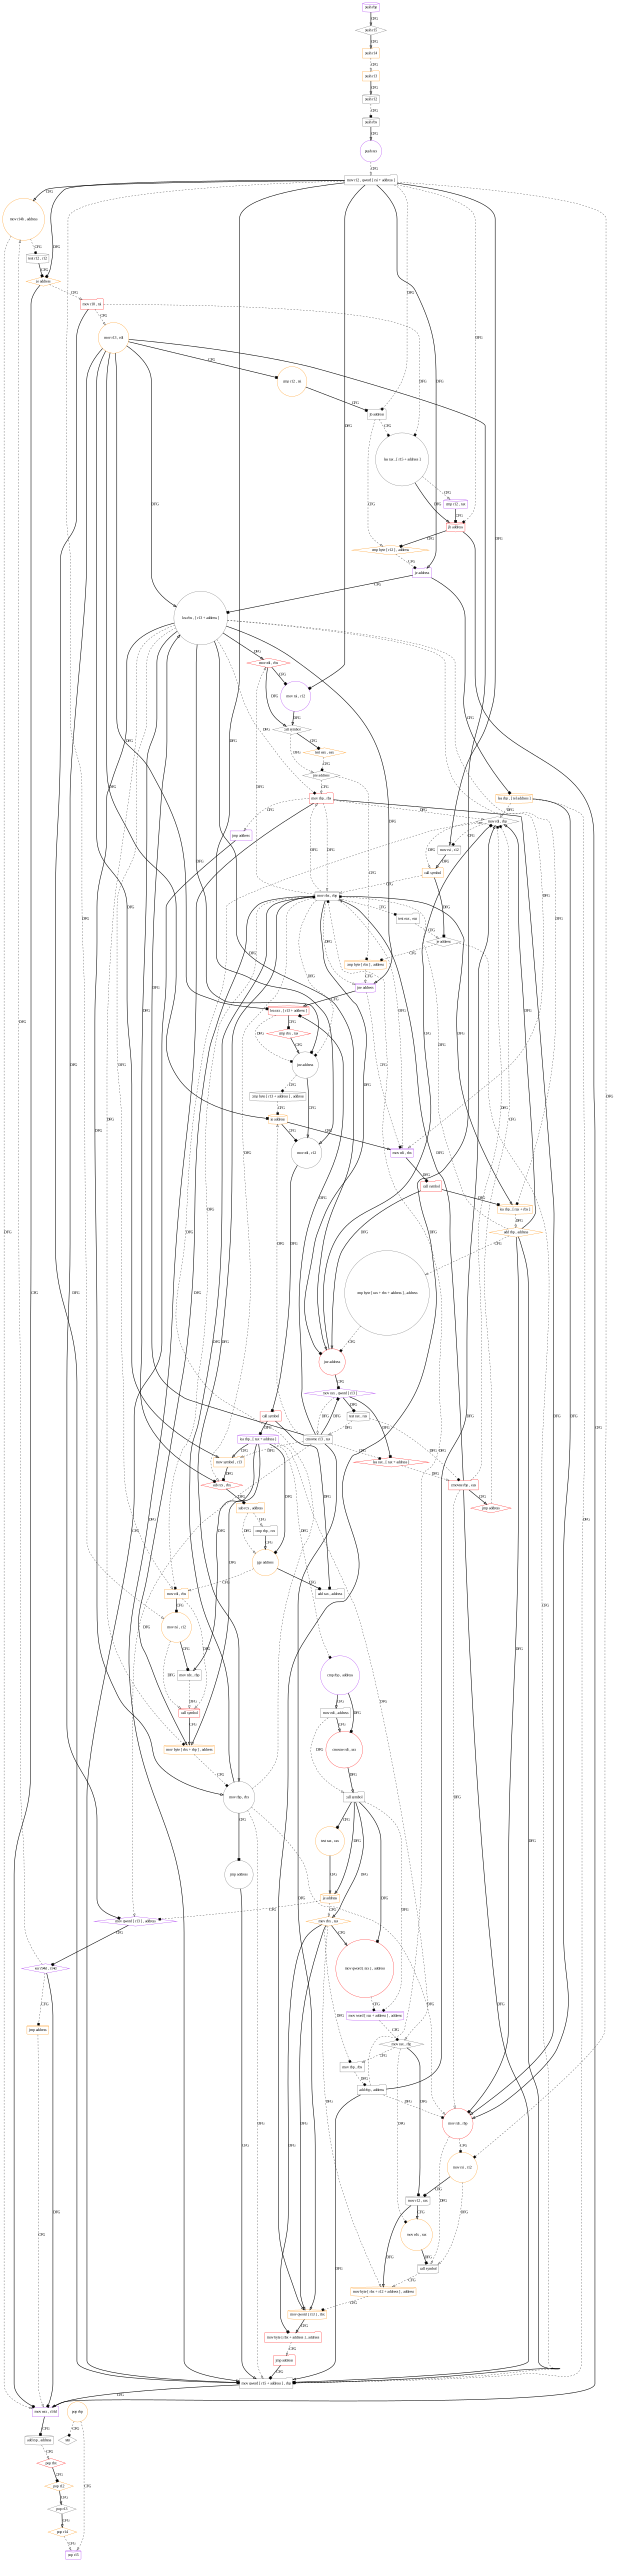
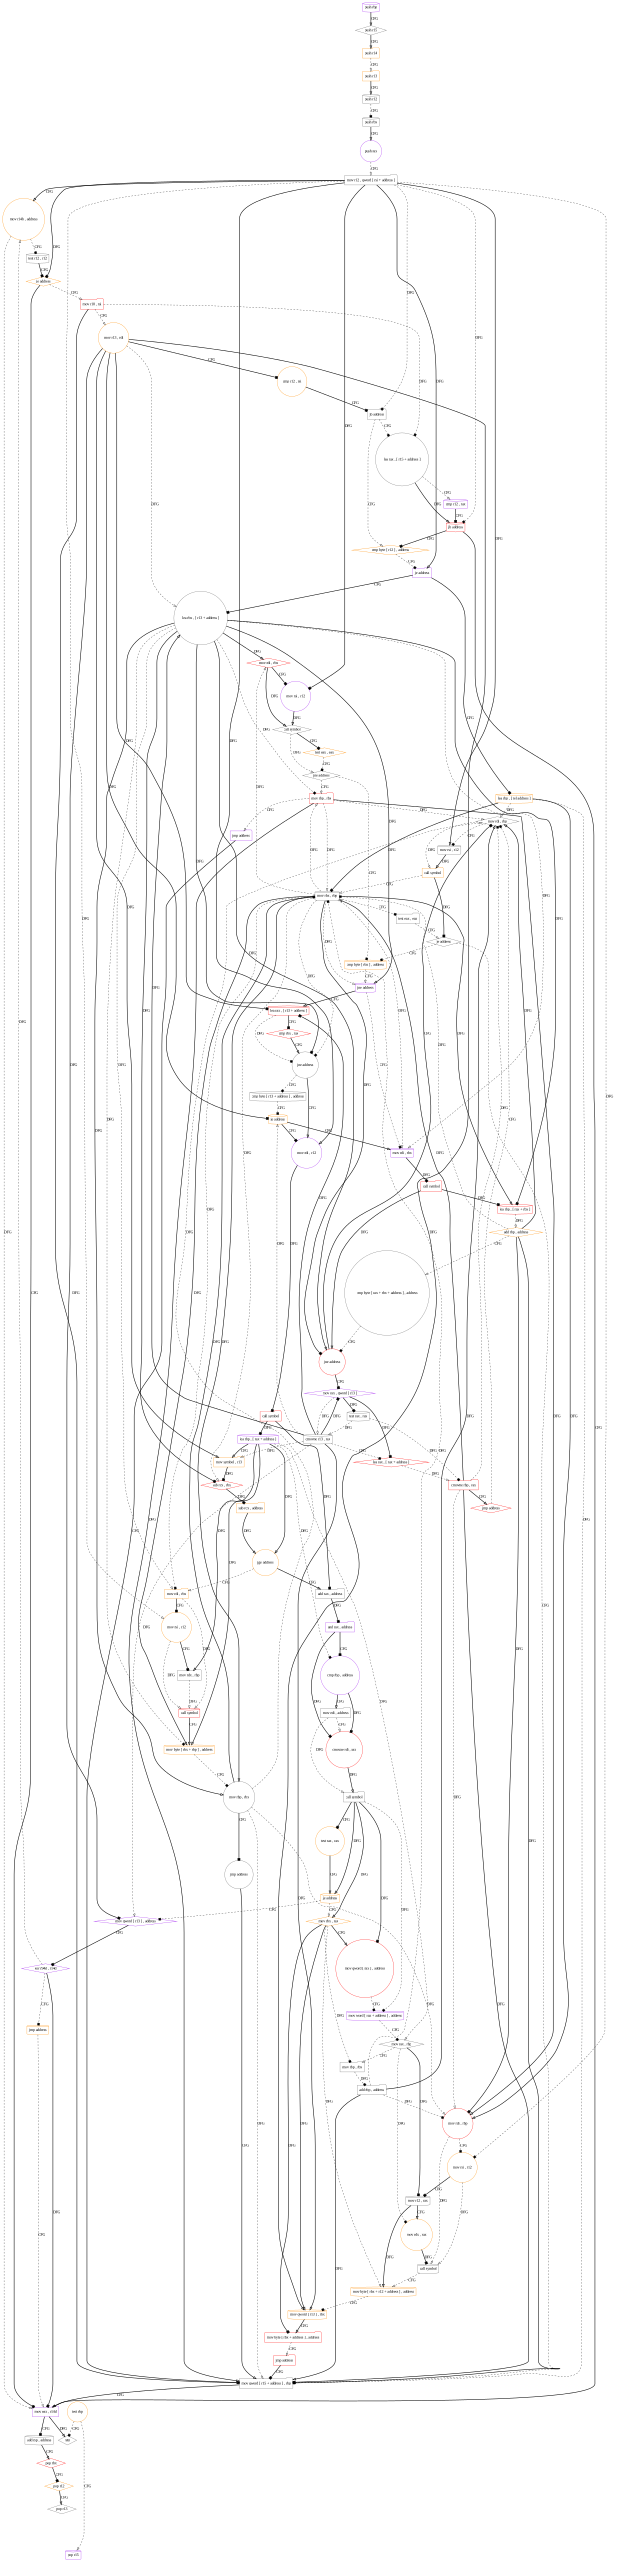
  digraph {
    fontname="Liberation Serif"
    node [color=gray40 fontname="Liberation Serif" shape=cylinder]
    edge [arrowhead=onormal fontname="Liberation Serif" style=bold]
    n1 [color=purple label="push rbp"]
    n2 [label="push r15" shape=diamond]
    n3 [color=darkorange label="push r14" shape=folder]
    n4 [color=darkorange label="push r13" shape=folder]
    n5 [label="push r12"]
    n6 [label="push rbx"]
    n7 [color=purple label="push rax" shape=circle]
    n8 [label="mov r12 , qword [ rsi + address ]" shape=folder]
    n9 [color=darkorange label="mov r14b , address" shape=circle]
    n10 [color=darkorange label="je address" shape=diamond]
    n11 [label="jb address" shape=folder]
    n12 [color=purple label="je address" shape=folder]
    n13 [color=red label="jb address"]
    n14 [color=purple label="mov rsi , r12" shape=circle]
-   n15 [label="mov rdi , r12" shape=circle]
+   n15 [color=purple label="mov rdi , r12" shape=circle]
    n16 [label="mov rsi , r12"]
    n17 [color=darkorange label="mov rsi , r12" shape=circle]
    n18 [color=darkorange label="mov rsi , r12" shape=circle]
    n19 [label="test r12 , r12"]
    n20 [color=purple label="mov eax , r14d" shape=folder]
    n21 [color=red label="mov r10 , rsi" shape=folder]
    n22 [label="lea rax , [ r15 + address ]" shape=circle]
    n23 [color=darkorange label="cmp byte [ r12 ] , address" shape=diamond]
    n24 [label="lea rbx , [ r13 + address ]" shape=circle]
    n25 [color=darkorange label="lea rbp , [ rel address ]"]
    n26 [label="call symbol" shape=diamond]
    n27 [color=red label="call symbol" shape=folder]
    n28 [color=darkorange label="call symbol" shape=folder]
    n29 [label="mov rdx , rbp" shape=folder]
    n30 [color=red label="call symbol"]
    n31 [label="mov r12 , rax"]
    n32 [label="call symbol"]
    n33 [label="add rsp , address"]
    n34 [label=retn shape=diamond]
    n35 [color=darkorange label="mov r13 , rdi" shape=circle]
    n36 [label="mov qword [ r15 + address ] , rbp" shape=folder]
    n37 [color=red label="pop rbx" shape=diamond]
    n38 [color=darkorange label="cmp r12 , rsi" shape=circle]
    n39 [color=red label="lea rax , [ r13 + address ]"]
    n40 [color=darkorange label="mov symbol , r13" shape=folder]
    n41 [color=darkorange label="je address"]
    n42 [color=purple label="mov qword [ r13 ] , address" shape=diamond]
    n43 [color=darkorange label="mov qword [ r13 ] , rbx"]
    n44 [color=purple label="cmp r12 , rax"]
    n45 [color=darkorange label="pop r12" shape=diamond]
    n46 [label="pop r13" shape=diamond]
-   n47 [color=darkorange label="pop r14" shape=diamond]
    n48 [color=purple label="pop r15"]
-   n49 [color=darkorange label="pop rbp" shape=circle]
+   n49 [color=darkorange label="test rbp" shape=circle]
    n50 [color=red label="mov rdi , rbx" shape=diamond]
    n51 [color=red label="mov rbp , rbx" shape=folder]
    n52 [color=purple label="jne address"]
    n53 [color=purple label="mov rdi , rbx"]
-   n54 [color=darkorange label="lea rbp , [ rax + rbx ]"]
+   n54 [color=red label="lea rbp , [ rax + rbx ]"]
    n55 [color=red label="jne address" shape=circle]
    n56 [label="jne address" shape=circle]
    n57 [color=red label="sub rcx , rbx" shape=diamond]
    n58 [color=darkorange label="mov rdi , rbx" shape=folder]
    n59 [color=darkorange label="mov byte [ rbx + rbp ] , address"]
    n60 [label="mov rbp , rbx" shape=circle]
    n61 [color=red label="cmp rbx , rax" shape=diamond]
    n62 [color=purple label="mov rax , qword [ r13 ]" shape=diamond]
    n63 [label="test rax , rax"]
    n64 [label="cmovne r13 , rax"]
    n65 [color=red label="lea rax , [ rax + address ]" shape=diamond]
    n66 [color=purple label="xor r94d , r14d" shape=diamond]
    n67 [color=red label="mov byte [ rbx + address ] , address" shape=folder]
    n68 [label="mov rdi , rbp" shape=diamond]
    n69 [label="mov rbx , rbp"]
    n70 [color=red label="mov rdi , rbp" shape=circle]
    n71 [label="test eax , eax" shape=folder]
    n72 [color=purple label="jmp address" shape=folder]
    n73 [color=red label="call symbol" shape=folder]
    n74 [color=darkorange label="add rbp , address" shape=diamond]
    n75 [label="cmp byte [ r13 + address ] , address"]
    n76 [color=darkorange label="sub rcx , address" shape=folder]
    n77 [label="jmp address" shape=circle]
    n78 [color=darkorange label="test eax , eax" shape=diamond]
    n79 [label="jne address" shape=diamond]
    n80 [color=darkorange label="cmp byte [ rbx ] , address"]
    n81 [label="cmp byte [ rax + rbx + address ] , address" shape=circle]
    n82 [label="je address" shape=diamond]
-   n83 [color=red label="cmovne rbp , eax" shape=folder]
+   n83 [color=red label="cmovne rbp , rax" shape=folder]
    n84 [color=purple label="lea rbp , [ rax + address ]"]
    n85 [label="add rax , address" shape=folder]
    n86 [color=red label="jmp address" shape=diamond]
    n87 [color=darkorange label="jge address" shape=circle]
    n88 [color=purple label="cmp rbp , address" shape=circle]
    n89 [label="mov rax , rbp" shape=diamond]
+   n90 [color=purple label="and rax , address" shape=folder]
    n91 [color=red label="cmovae rdi , rax" shape=circle]
    n92 [label="mov edi , address" shape=folder]
    n93 [label="mov rbp , rbx" shape=folder]
    n94 [color=darkorange label="mov rdx , rax" shape=circle]
-   n95 [label="cmp rbp , rcx" shape=folder]
    n96 [label="call symbol" shape=folder]
    n97 [color=darkorange label="test rax , rax" shape=circle]
    n98 [color=darkorange label="je address"]
    n99 [color=darkorange label="mov rbx , rax" shape=diamond]
    n100 [color=red label="mov qword [ rax ] , address" shape=circle]
    n101 [color=purple label="mov word [ rax + address ] , address"]
    n102 [color=darkorange label="mov byte [ rbx + r12 + address ] , address"]
    n103 [color=darkorange label="jmp address"]
    n104 [label="add rbp , address" shape=folder]
    n105 [color=red label="jmp address" shape=folder]
    n1 -> n2 [label=CFG]
    n2 -> n3 [label=CFG]
    n3 -> n4 [label=CFG style=dashed]
    n4 -> n5 [label=CFG]
    n5 -> n6 [arrowhead=box label=CFG style=dashed]
    n6 -> n7 [label=CFG]
    n7 -> n8 [label=CFG style=dashed]
    n8 -> n9 [label=CFG]
    n8 -> n10 [arrowhead=box label=DFG]
    n8 -> n11 [arrowhead=box label=DFG style=dashed]
    n8 -> n12 [label=DFG]
    n8 -> n13 [arrowhead=box label=DFG style=dashed]
    n8 -> n14 [arrowhead=box label=DFG]
    n8 -> n15 [label=DFG]
    n8 -> n16 [label=DFG]
    n8 -> n17 [label=DFG style=dashed]
    n8 -> n18 [arrowhead=box label=DFG style=dashed]
    n9 -> n19 [arrowhead=box label=CFG style=dashed]
    n9 -> n20 [label=DFG style=dashed]
    n10 -> n20 [arrowhead=box label=CFG]
    n10 -> n21 [label=CFG style=dashed]
    n11 -> n22 [arrowhead=box label=CFG style=dashed]
    n11 -> n23 [label=CFG style=dashed]
    n12 -> n24 [arrowhead=box label=CFG]
    n12 -> n25 [arrowhead=box label=CFG]
    n13 -> n20 [label=CFG]
    n13 -> n23 [arrowhead=box label=CFG]
    n14 -> n26 [label=DFG]
    n15 -> n27 [arrowhead=box label=DFG]
    n16 -> n28 [label=DFG]
    n17 -> n29 [arrowhead=box label=CFG]
    n17 -> n30 [label=DFG style=dashed]
    n18 -> n31 [arrowhead=box label=CFG]
    n18 -> n32 [label=DFG style=dashed]
    n19 -> n10 [arrowhead=box label=CFG]
    n20 -> n33 [arrowhead=box label=CFG]
+   n20 -> n34 [label=DFG]
    n21 -> n22 [arrowhead=box label=DFG style=dashed]
    n21 -> n35 [label=CFG style=dashed]
    n21 -> n36 [arrowhead=box label=DFG]
    n22 -> n13 [label=DFG]
    n22 -> n44 [label=CFG style=dashed]
    n23 -> n12 [arrowhead=box label=CFG style=dashed]
    n24 -> n50 [label=DFG]
    n24 -> n51 [arrowhead=box label=DFG style=dashed]
    n24 -> n52 [label=DFG]
    n24 -> n53 [label=DFG style=dashed]
-   n24 -> n54 [arrowhead=box label=DFG style=dashed]
+   n24 -> n54 [arrowhead=box label=DFG]
    n24 -> n55 [label=DFG]
    n24 -> n56 [arrowhead=box label=DFG]
    n24 -> n57 [arrowhead=box label=DFG]
    n24 -> n58 [label=DFG style=dashed]
    n24 -> n59 [arrowhead=box label=DFG style=dashed]
    n24 -> n60 [label=DFG]
    n25 -> n36 [label=DFG style=dashed]
    n25 -> n68 [label=DFG style=dashed]
+   n25 -> n69 [arrowhead=box label=DFG]
    n25 -> n70 [label=DFG]
    n26 -> n78 [arrowhead=box label=CFG]
    n26 -> n79 [label=DFG style=dashed]
    n27 -> n84 [arrowhead=box label=DFG]
    n27 -> n85 [arrowhead=box label=DFG]
    n28 -> n69 [label=CFG style=dashed]
    n28 -> n82 [arrowhead=box label=DFG]
    n29 -> n30 [label=DFG style=dashed]
    n30 -> n59 [label=CFG]
    n31 -> n94 [label=CFG]
    n31 -> n102 [label=DFG]
    n32 -> n102 [label=CFG style=dashed]
-   n33 -> n37 [label=CFG style=dashed]
-   n35 -> n24 [label=DFG]
+   n33 -> n37 [label=CFG]
+   n35 -> n24 [label=DFG style=dashed]
    n35 -> n38 [arrowhead=box label=CFG]
    n35 -> n39 [arrowhead=box label=DFG]
    n35 -> n40 [label=DFG]
    n35 -> n41 [arrowhead=box label=DFG]
    n35 -> n42 [arrowhead=box label=DFG]
    n35 -> n43 [label=DFG]
    n36 -> n20 [label=CFG]
    n37 -> n45 [arrowhead=box label=CFG]
    n38 -> n11 [arrowhead=box label=CFG]
    n39 -> n56 [arrowhead=box label=DFG style=dashed]
    n39 -> n61 [arrowhead=box label=CFG]
    n40 -> n57 [arrowhead=box label=DFG]
    n41 -> n15 [arrowhead=box label=CFG]
    n41 -> n53 [label=CFG]
    n42 -> n66 [arrowhead=box label=CFG]
    n43 -> n67 [label=CFG]
    n44 -> n13 [arrowhead=box label=CFG]
    n45 -> n46 [label=CFG]
-   n46 -> n47 [label=CFG]
-   n47 -> n48 [label=CFG style=dashed]
    n49 -> n34 [arrowhead=box label=CFG style=dashed]
    n49 -> n48 [label=CFG style=dashed]
    n50 -> n14 [arrowhead=box label=CFG]
    n50 -> n26 [label=DFG]
    n51 -> n36 [label=DFG]
    n51 -> n68 [label=DFG style=dashed]
    n51 -> n69 [label=DFG style=dashed]
    n51 -> n70 [label=DFG]
    n51 -> n72 [label=CFG style=dashed]
    n52 -> n39 [label=CFG]
    n52 -> n53 [arrowhead=box label=CFG style=dashed]
    n53 -> n73 [arrowhead=box label=DFG]
    n54 -> n74 [label=DFG style=dashed]
    n55 -> n62 [arrowhead=box label=CFG]
    n55 -> n68 [arrowhead=box label=CFG]
    n56 -> n15 [label=CFG]
    n56 -> n75 [arrowhead=box label=CFG style=dashed]
    n57 -> n76 [arrowhead=box label=DFG]
    n58 -> n17 [arrowhead=box label=CFG]
    n58 -> n30 [label=DFG style=dashed]
    n59 -> n60 [arrowhead=box label=CFG style=dashed]
    n60 -> n36 [label=DFG style=dashed]
    n60 -> n68 [label=DFG style=dashed]
    n60 -> n69 [arrowhead=box label=DFG]
    n60 -> n70 [label=DFG style=dashed]
    n60 -> n77 [arrowhead=box label=CFG]
    n61 -> n56 [label=CFG]
    n62 -> n63 [arrowhead=box label=DFG]
    n62 -> n64 [label=DFG style=dashed]
    n62 -> n65 [arrowhead=box label=DFG]
    n63 -> n64 [label=DFG style=dashed]
    n63 -> n83 [arrowhead=box label=DFG style=dashed]
    n64 -> n24 [label=DFG]
    n64 -> n39 [arrowhead=box label=DFG]
    n64 -> n40 [label=DFG style=dashed]
    n64 -> n41 [label=DFG style=dashed]
    n64 -> n42 [label=DFG style=dashed]
    n64 -> n43 [label=DFG]
    n64 -> n62 [arrowhead=box label=DFG]
    n64 -> n65 [arrowhead=box label=CFG style=dashed]
    n65 -> n83 [label=DFG style=dashed]
    n66 -> n9 [label=DFG style=dashed]
    n66 -> n20 [arrowhead=box label=DFG]
    n66 -> n103 [arrowhead=box label=CFG style=dashed]
    n67 -> n105 [label=CFG style=dashed]
    n68 -> n16 [arrowhead=box label=CFG style=dashed]
    n68 -> n28 [label=DFG style=dashed]
    n69 -> n50 [label=DFG style=dashed]
    n69 -> n51 [label=DFG style=dashed]
    n69 -> n52 [label=DFG style=dashed]
    n69 -> n53 [label=DFG style=dashed]
    n69 -> n54 [label=DFG]
    n69 -> n55 [arrowhead=box label=DFG]
    n69 -> n56 [arrowhead=box label=DFG style=dashed]
    n69 -> n57 [label=DFG style=dashed]
    n69 -> n58 [arrowhead=box label=DFG style=dashed]
    n69 -> n59 [label=DFG]
    n69 -> n60 [label=DFG]
    n69 -> n71 [arrowhead=box label=CFG style=dashed]
    n70 -> n18 [arrowhead=box label=CFG style=dashed]
    n70 -> n32 [label=DFG style=dashed]
    n71 -> n82 [label=CFG style=dashed]
    n72 -> n36 [label=CFG]
    n73 -> n54 [arrowhead=box label=DFG]
    n73 -> n55 [label=DFG]
    n74 -> n36 [arrowhead=box label=DFG]
    n74 -> n68 [label=DFG]
    n74 -> n69 [arrowhead=box label=DFG style=dashed]
    n74 -> n70 [arrowhead=box label=DFG]
    n74 -> n81 [label=CFG style=dashed]
    n75 -> n41 [arrowhead=box label=CFG style=dashed]
-   n76 -> n87 [label=DFG style=dashed]
-   n76 -> n95 [label=CFG style=dashed]
+   n76 -> n87 [label=DFG]
    n77 -> n36 [label=CFG]
    n78 -> n79 [arrowhead=box label=CFG style=dashed]
    n79 -> n51 [label=CFG style=dashed]
    n79 -> n80 [arrowhead=box label=CFG style=dashed]
    n80 -> n52 [label=CFG style=dashed]
    n81 -> n55 [arrowhead=box label=CFG style=dashed]
    n82 -> n36 [label=CFG style=dashed]
    n82 -> n80 [arrowhead=box label=CFG style=dashed]
    n83 -> n36 [arrowhead=box label=DFG]
    n83 -> n68 [arrowhead=box label=DFG style=dashed]
    n83 -> n69 [label=DFG]
    n83 -> n70 [label=DFG style=dashed]
    n83 -> n86 [label=CFG]
    n84 -> n29 [label=DFG]
    n84 -> n40 [label=CFG]
    n84 -> n59 [label=DFG]
-   n84 -> n87 [arrowhead=box label=DFG]
+   n84 -> n87 [label=DFG]
    n84 -> n88 [arrowhead=box label=DFG style=dashed]
    n84 -> n89 [label=DFG style=dashed]
+   n85 -> n90 [arrowhead=box label=DFG]
    n86 -> n68 [arrowhead=box label=CFG style=dashed]
    n87 -> n58 [label=CFG style=dashed]
-   n87 -> n85 [arrowhead=box label=CFG]
+   n87 -> n85 [label=CFG]
    n88 -> n91 [arrowhead=box label=DFG]
    n88 -> n92 [label=CFG]
    n89 -> n31 [arrowhead=box label=DFG]
    n89 -> n93 [label=CFG style=dashed]
    n89 -> n94 [arrowhead=box label=DFG style=dashed]
+   n90 -> n88 [arrowhead=box label=CFG]
+   n90 -> n91 [arrowhead=box label=DFG]
    n91 -> n96 [label=DFG]
-   n92 -> n91 [label=CFG]
+   n92 -> n91 [label=CFG style=dashed]
    n92 -> n96 [label=DFG style=dashed]
    n93 -> n104 [arrowhead=box label=DFG style=dashed]
    n94 -> n32 [arrowhead=box label=DFG]
-   n95 -> n87 [label=CFG]
    n96 -> n97 [arrowhead=box label=CFG]
    n96 -> n98 [label=DFG]
    n96 -> n99 [label=DFG]
    n96 -> n100 [arrowhead=box label=DFG]
    n96 -> n101 [arrowhead=box label=DFG style=dashed]
    n97 -> n98 [label=CFG]
    n98 -> n42 [arrowhead=box label=CFG style=dashed]
    n98 -> n99 [label=CFG style=dashed]
    n99 -> n43 [label=DFG]
    n99 -> n67 [arrowhead=box label=DFG]
    n99 -> n93 [arrowhead=box label=DFG style=dashed]
    n99 -> n100 [label=CFG]
    n99 -> n102 [label=DFG style=dashed]
    n100 -> n101 [arrowhead=box label=CFG style=dashed]
    n101 -> n89 [arrowhead=box label=CFG style=dashed]
    n102 -> n43 [arrowhead=box label=CFG style=dashed]
    n103 -> n20 [label=CFG style=dashed]
    n104 -> n36 [label=DFG]
    n104 -> n68 [label=DFG]
    n104 -> n69 [arrowhead=box label=DFG style=dashed]
    n104 -> n70 [arrowhead=box label=DFG style=dashed]
    n105 -> n36 [arrowhead=box label=CFG]
  }
